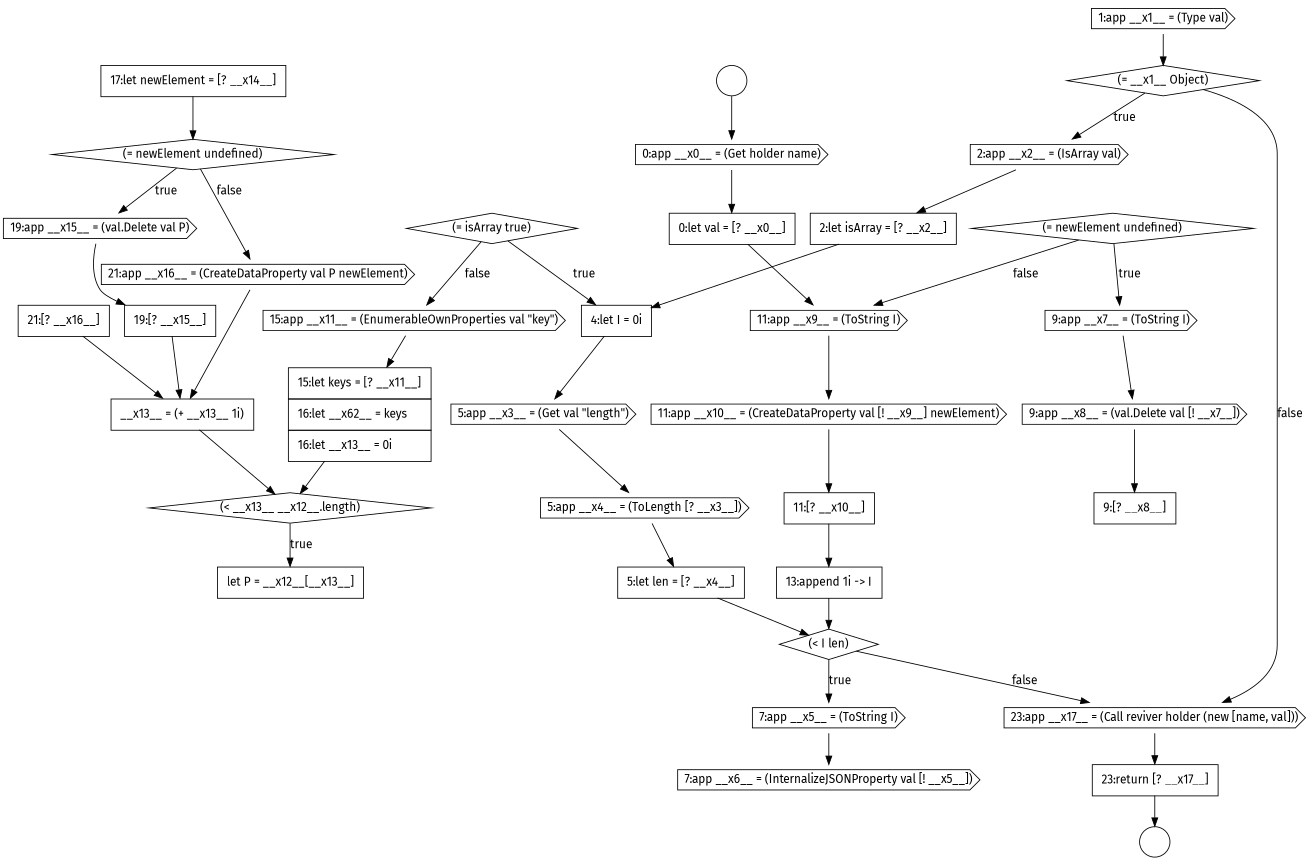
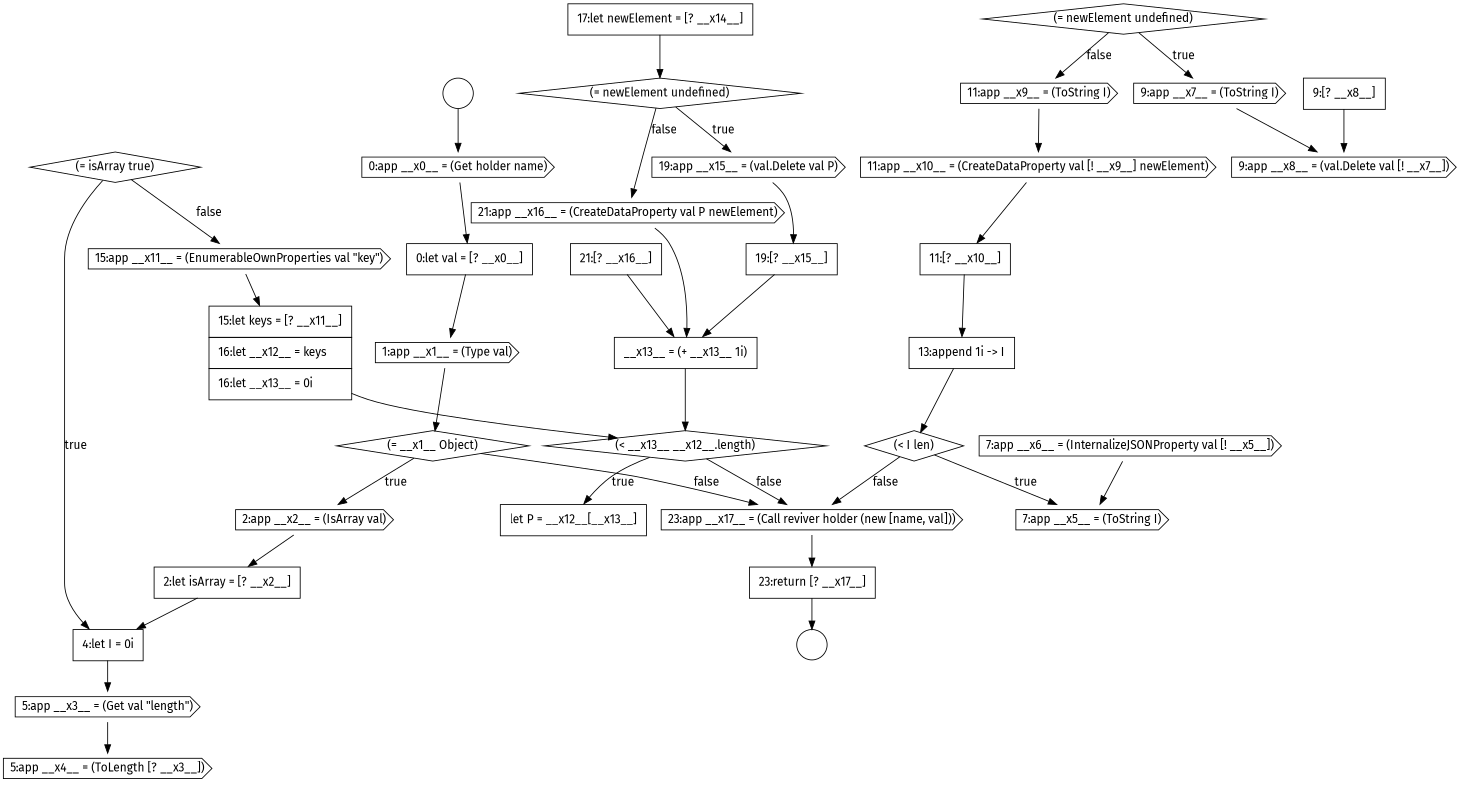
  digraph {
    fontname="Fira Sans"
    node [color=black fillcolor=white fontname="Fira Sans" shape=cds style=filled]
    edge [color=black fontname="Fira Sans"]
    n1 [label=<<font color="black">(&lt; I len)</font>> shape=diamond]
    n2 [label=<<font color="black">23:app __x17__ = (Call reviver holder (new [name, val]))</font>>]
    n3 [label=<<font color="black">7:app __x5__ = (ToString I)</font>>]
    n4 [label=<<font color="black">     <table border="0" cellborder="1" cellspacing="0" cellpadding="10">       <tr><td align="left">23:return [? __x17__]</td></tr>     </table>   </font>> margin=0 shape=none]
    n5 [label=<<font color="black">7:app __x6__ = (InternalizeJSONProperty val [! __x5__])</font>>]
    n6 [label=<<font color="black">(&lt; __x13__ __x12__.length)</font>> shape=diamond]
    n7 [label=<<font color="black">     <table border="0" cellborder="1" cellspacing="0" cellpadding="10">       <tr><td align="left">let P = __x12__[__x13__]</td></tr>     </table>   </font>> margin=0 shape=none]
    n8 [label=<<font color="black">11:app __x10__ = (CreateDataProperty val [! __x9__] newElement)</font>>]
    n9 [label=<<font color="black">     <table border="0" cellborder="1" cellspacing="0" cellpadding="10">       <tr><td align="left">11:[? __x10__]</td></tr>     </table>   </font>> margin=0 shape=none]
    n10 [label=<<font color="black">     <table border="0" cellborder="1" cellspacing="0" cellpadding="10">       <tr><td align="left">13:append 1i -&gt; I</td></tr>     </table>   </font>> margin=0 shape=none]
    n11 [label=<<font color="black">9:app __x7__ = (ToString I)</font>>]
    n12 [label=<<font color="black">9:app __x8__ = (val.Delete val [! __x7__])</font>>]
    n13 [label=<<font color="black">     <table border="0" cellborder="1" cellspacing="0" cellpadding="10">       <tr><td align="left">9:[? __x8__]</td></tr>     </table>   </font>> margin=0 shape=none]
    n14 [label=<<font color="black">(= isArray true)</font>> shape=diamond]
    n15 [label=<<font color="black">     <table border="0" cellborder="1" cellspacing="0" cellpadding="10">       <tr><td align="left">4:let I = 0i</td></tr>     </table>   </font>> margin=0 shape=none]
    n16 [label=<<font color="black">15:app __x11__ = (EnumerableOwnProperties val &quot;key&quot;)</font>>]
    n17 [label=<<font color="black">5:app __x3__ = (Get val &quot;length&quot;)</font>>]
-   n18 [label=<<font color="black">     <table border="0" cellborder="1" cellspacing="0" cellpadding="10">       <tr><td align="left">15:let keys = [? __x11__]</td></tr>       <tr><td align="left">16:let __x62__ = keys</td></tr>       <tr><td align="left">16:let __x13__ = 0i</td></tr>     </table>   </font>> margin=0 shape=none]
-   n19 [label=<<font color="black">     <table border="0" cellborder="1" cellspacing="0" cellpadding="10">       <tr><td align="left">5:let len = [? __x4__]</td></tr>     </table>   </font>> margin=0 shape=none]
+   n18 [label=<<font color="black">     <table border="0" cellborder="1" cellspacing="0" cellpadding="10">       <tr><td align="left">15:let keys = [? __x11__]</td></tr>       <tr><td align="left">16:let __x12__ = keys</td></tr>       <tr><td align="left">16:let __x13__ = 0i</td></tr>     </table>   </font>> margin=0 shape=none]
    n20 [label=<<font color="black">(= __x1__ Object)</font>> shape=diamond]
    n21 [label=<<font color="black">2:app __x2__ = (IsArray val)</font>>]
    n22 [label=<<font color="black">     <table border="0" cellborder="1" cellspacing="0" cellpadding="10">       <tr><td align="left">2:let isArray = [? __x2__]</td></tr>     </table>   </font>> margin=0 shape=none]
    n23 [label=<<font color="black">21:app __x16__ = (CreateDataProperty val P newElement)</font>>]
    n24 [label=<<font color="black">     <table border="0" cellborder="1" cellspacing="0" cellpadding="10">       <tr><td align="left">__x13__ = (+ __x13__ 1i)</td></tr>     </table>   </font>> margin=0 shape=none]
    n25 [label=<<font color="black">     <table border="0" cellborder="1" cellspacing="0" cellpadding="10">       <tr><td align="left">21:[? __x16__]</td></tr>     </table>   </font>> margin=0 shape=none]
    n26 [label=<<font color="black">5:app __x4__ = (ToLength [? __x3__])</font>>]
    n27 [label=" " shape=circle]
    n28 [label=<<font color="black">11:app __x9__ = (ToString I)</font>>]
    n29 [label=<<font color="black">0:app __x0__ = (Get holder name)</font>>]
    n30 [label=<<font color="black">     <table border="0" cellborder="1" cellspacing="0" cellpadding="10">       <tr><td align="left">0:let val = [? __x0__]</td></tr>     </table>   </font>> margin=0 shape=none]
    n31 [label=<<font color="black">1:app __x1__ = (Type val)</font>>]
    n32 [label=<<font color="black">(= newElement undefined)</font>> shape=diamond]
    n33 [label=<<font color="black">(= newElement undefined)</font>> shape=diamond]
    n34 [label=<<font color="black">19:app __x15__ = (val.Delete val P)</font>>]
    n35 [label=<<font color="black">     <table border="0" cellborder="1" cellspacing="0" cellpadding="10">       <tr><td align="left">19:[? __x15__]</td></tr>     </table>   </font>> margin=0 shape=none]
    n36 [label=<<font color="black">     <table border="0" cellborder="1" cellspacing="0" cellpadding="10">       <tr><td align="left">17:let newElement = [? __x14__]</td></tr>     </table>   </font>> margin=0 shape=none]
    n37 [label=" " shape=circle]
    n1 -> n2 [label=<<font color="black">false</font>>]
    n1 -> n3 [label=<<font color="black">true</font>>]
    n2 -> n4
-   n3 -> n5
+   n5 -> n3
    n4 -> n27
+   n6 -> n2 [label=<<font color="black">false</font>>]
    n6 -> n7 [label=<<font color="black">true</font>>]
    n8 -> n9
    n9 -> n10
    n10 -> n1
    n11 -> n12
-   n12 -> n13
+   n13 -> n12
    n14 -> n15 [label=<<font color="black">true</font>>]
    n14 -> n16 [label=<<font color="black">false</font>>]
    n15 -> n17
    n16 -> n18
    n17 -> n26
    n18 -> n6
-   n19 -> n1
    n20 -> n2 [label=<<font color="black">false</font>>]
    n20 -> n21 [label=<<font color="black">true</font>>]
    n21 -> n22
    n22 -> n15
    n23 -> n24
    n24 -> n6
    n25 -> n24
-   n26 -> n19
    n28 -> n8
    n29 -> n30
-   n30 -> n28
+   n30 -> n31
    n31 -> n20
    n32 -> n11 [label=<<font color="black">true</font>>]
    n32 -> n28 [label=<<font color="black">false</font>>]
    n33 -> n23 [label=<<font color="black">false</font>>]
    n33 -> n34 [label=<<font color="black">true</font>>]
    n34 -> n35
    n35 -> n24
    n36 -> n33
    n37 -> n29
  }
